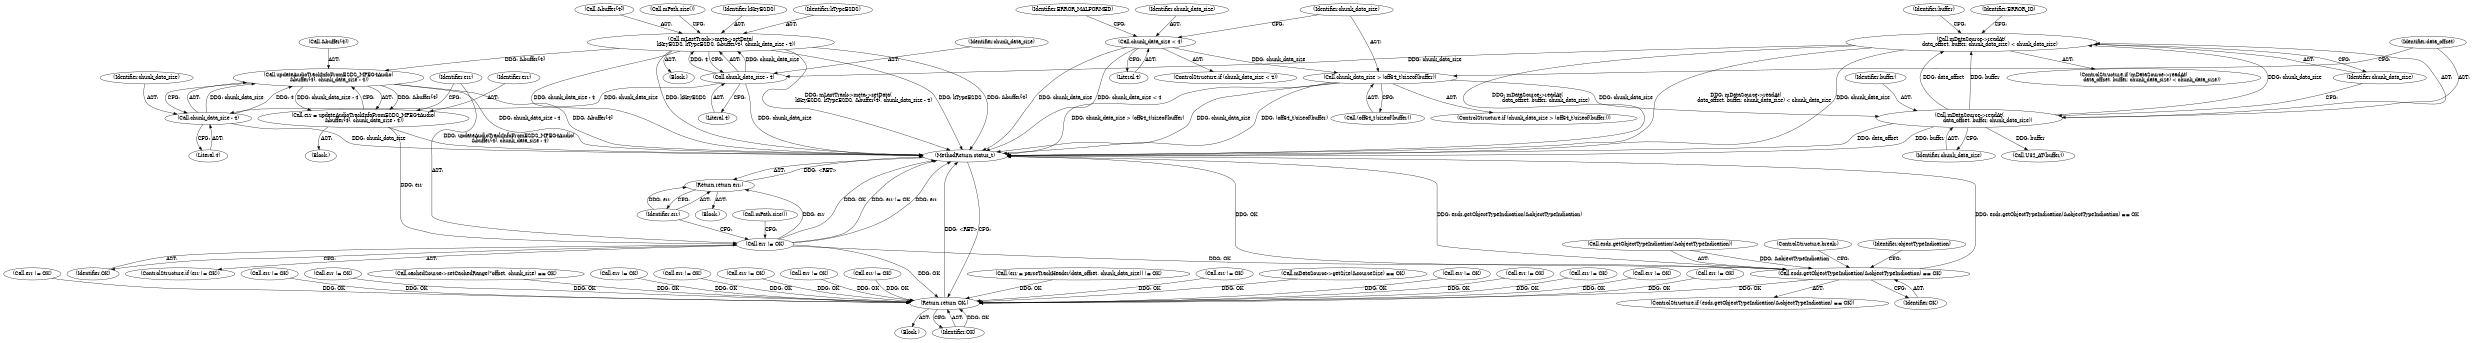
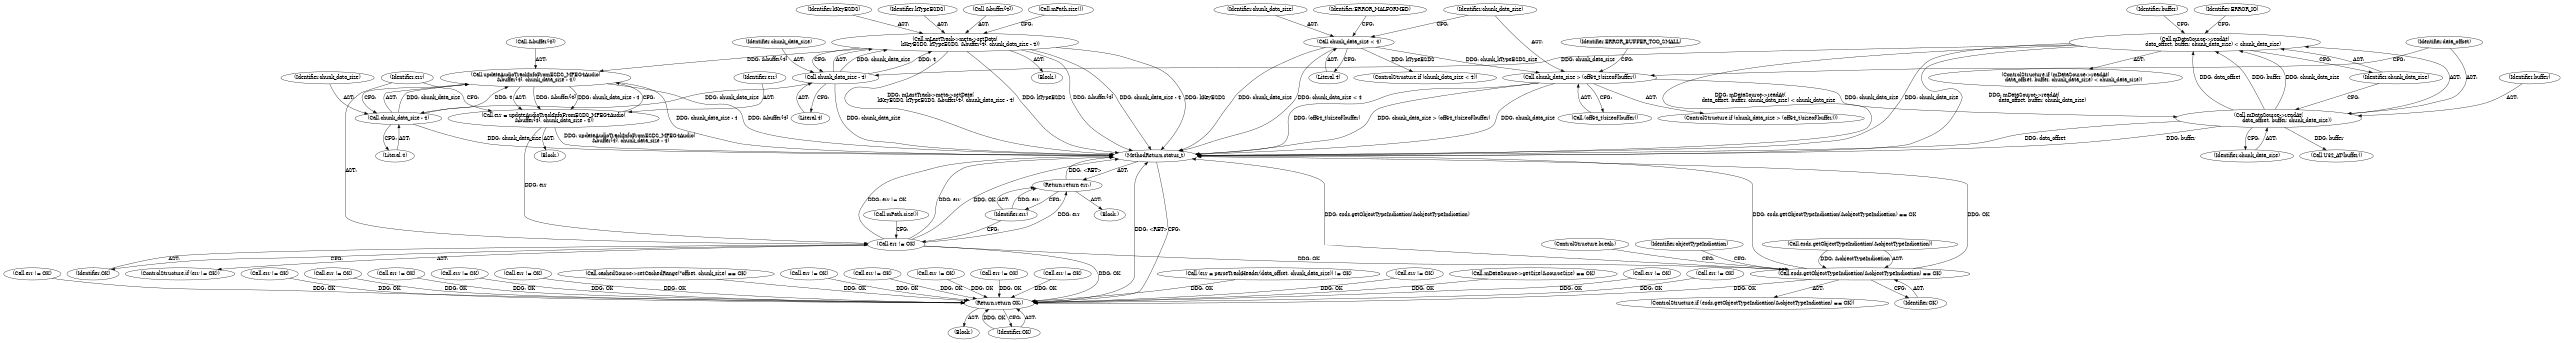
  digraph {
    n1 [label="(Call,updateAudioTrackInfoFromESDS_MPEG4Audio(\n &buffer[4], chunk_data_size - 4))"]
    n2 [label="(Call,chunk_data_size - 4)"]
    n3 [label="(Call,err = updateAudioTrackInfoFromESDS_MPEG4Audio(\n &buffer[4], chunk_data_size - 4))"]
    n4 [label="(MethodReturn,status_t)"]
    n5 [label="(Literal,4)"]
    n6 [label="(Call,err != OK)"]
    n7 [label="(Block,)"]
    n8 [label="(Return,return err;)"]
    n9 [label="(Return,return OK;)"]
    n10 [label="(Call,mLastTrack->meta->setData(\n                    kKeyESDS, kTypeESDS, &buffer[4], chunk_data_size - 4))"]
    n11 [label="(Call,chunk_data_size - 4)"]
    n12 [label="(Block,)"]
    n13 [label="(Literal,4)"]
    n14 [label="(Call,mDataSource->readAt(\n                        data_offset, buffer, chunk_data_size) < chunk_data_size)"]
    n15 [label="(ControlStructure,if (mDataSource->readAt(\n                        data_offset, buffer, chunk_data_size) < chunk_data_size))"]
    n16 [label="(Identifier,chunk_data_size)"]
    n17 [label="(Call,mDataSource->readAt(\n                        data_offset, buffer, chunk_data_size))"]
    n18 [label="(Call,U32_AT(buffer))"]
    n19 [label="(Identifier,chunk_data_size)"]
    n20 [label="(Call,chunk_data_size > (off64_t)sizeof(buffer))"]
    n21 [label="(Call,(off64_t)sizeof(buffer))"]
    n22 [label="(ControlStructure,if (chunk_data_size > (off64_t)sizeof(buffer)))"]
    n23 [label="(Call,chunk_data_size < 4)"]
    n24 [label="(ControlStructure,if (chunk_data_size < 4))"]
    n25 [label="(Literal,4)"]
    n26 [label="(Call,esds.getObjectTypeIndication(&objectTypeIndication) == OK)"]
    n27 [label="(Identifier,OK)"]
    n28 [label="(ControlStructure,if (err != OK))"]
    n29 [label="(Identifier,err)"]
    n30 [label="(Block,)"]
    n31 [label="(ControlStructure,if (esds.getObjectTypeIndication(&objectTypeIndication) == OK))"]
    n32 [label="(Identifier,OK)"]
    n33 [label="(Block,)"]
    n34 [label="(Identifier,OK)"]
    n35 [label="(Call,(err = parseTrackHeader(data_offset, chunk_data_size)) != OK)"]
    n36 [label="(Call,err != OK)"]
    n37 [label="(Call,mDataSource->getSize(&sourceSize) == OK)"]
    n38 [label="(Call,&buffer[4])"]
    n39 [label="(Identifier,buffer)"]
    n40 [label="(Call,err != OK)"]
    n41 [label="(Identifier,chunk_data_size)"]
    n42 [label="(Call,err != OK)"]
    n43 [label="(Identifier,err)"]
    n44 [label="(Call,err != OK)"]
    n45 [label="(Identifier,buffer)"]
    n46 [label="(Identifier,ERROR_MALFORMED)"]
    n47 [label="(Call,err != OK)"]
    n48 [label="(Identifier,kKeyESDS)"]
    n49 [label="(Identifier,chunk_data_size)"]
    n50 [label="(Call,err != OK)"]
    n51 [label="(Identifier,kTypeESDS)"]
    n52 [label="(Identifier,chunk_data_size)"]
    n53 [label="(Identifier,err)"]
    n54 [label="(Call,err != OK)"]
    n55 [label="(Call,&buffer[4])"]
    n56 [label="(ControlStructure,break;)"]
+   n57 [label="(Identifier,ERROR_BUFFER_TOO_SMALL)"]
    n58 [label="(Call,err != OK)"]
    n59 [label="(Call,esds.getObjectTypeIndication(&objectTypeIndication))"]
    n60 [label="(Call,err != OK)"]
    n61 [label="(Call,cachedSource->setCachedRange(*offset, chunk_size) == OK)"]
    n62 [label="(Call,mPath.size())"]
    n63 [label="(Call,err != OK)"]
    n64 [label="(Call,err != OK)"]
    n65 [label="(Call,err != OK)"]
    n66 [label="(Call,err != OK)"]
    n67 [label="(Identifier,chunk_data_size)"]
    n68 [label="(Identifier,ERROR_IO)"]
    n69 [label="(Call,mPath.size())"]
    n70 [label="(Call,err != OK)"]
    n71 [label="(Identifier,objectTypeIndication)"]
    n72 [label="(Identifier,data_offset)"]
    n1 -> n2 [label="CFG: "]
    n1 -> n3 [label="AST: "]
    n1 -> n3 [label="DDG: &buffer[4]"]
    n1 -> n3 [label="DDG: chunk_data_size - 4"]
    n1 -> n4 [label="DDG: chunk_data_size - 4"]
    n1 -> n4 [label="DDG: &buffer[4]"]
    n2 -> n1 [label="AST: "]
    n2 -> n1 [label="DDG: chunk_data_size"]
    n2 -> n1 [label="DDG: 4"]
    n2 -> n4 [label="DDG: chunk_data_size"]
    n2 -> n5 [label="CFG: "]
    n3 -> n1 [label="CFG: "]
    n3 -> n4 [label="DDG: updateAudioTrackInfoFromESDS_MPEG4Audio(\n &buffer[4], chunk_data_size - 4)"]
    n3 -> n6 [label="DDG: err"]
    n3 -> n7 [label="AST: "]
    n4 -> n8 [label="AST: "]
    n4 -> n9 [label="CFG: "]
    n5 -> n2 [label="AST: "]
    n6 -> n4 [label="DDG: err != OK"]
    n6 -> n4 [label="DDG: err"]
    n6 -> n4 [label="DDG: OK"]
    n6 -> n8 [label="DDG: err"]
    n6 -> n9 [label="DDG: OK"]
    n6 -> n26 [label="DDG: OK"]
    n6 -> n27 [label="CFG: "]
    n6 -> n28 [label="AST: "]
    n8 -> n4 [label="DDG: <RET>"]
    n8 -> n29 [label="CFG: "]
    n8 -> n30 [label="AST: "]
    n9 -> n4 [label="DDG: <RET>"]
    n9 -> n33 [label="AST: "]
    n9 -> n34 [label="CFG: "]
    n10 -> n1 [label="DDG: &buffer[4]"]
    n10 -> n4 [label="DDG: kKeyESDS"]
    n10 -> n4 [label="DDG: mLastTrack->meta->setData(\n                    kKeyESDS, kTypeESDS, &buffer[4], chunk_data_size - 4)"]
    n10 -> n4 [label="DDG: kTypeESDS"]
    n10 -> n4 [label="DDG: &buffer[4]"]
    n10 -> n4 [label="DDG: chunk_data_size - 4"]
    n10 -> n11 [label="CFG: "]
    n10 -> n12 [label="AST: "]
    n11 -> n2 [label="DDG: chunk_data_size"]
    n11 -> n4 [label="DDG: chunk_data_size"]
    n11 -> n10 [label="AST: "]
    n11 -> n10 [label="DDG: chunk_data_size"]
    n11 -> n10 [label="DDG: 4"]
    n11 -> n13 [label="CFG: "]
    n13 -> n11 [label="AST: "]
    n14 -> n4 [label="DDG: mDataSource->readAt(\n                        data_offset, buffer, chunk_data_size)"]
    n14 -> n4 [label="DDG: mDataSource->readAt(\n                        data_offset, buffer, chunk_data_size) < chunk_data_size"]
    n14 -> n4 [label="DDG: chunk_data_size"]
    n14 -> n11 [label="DDG: chunk_data_size"]
    n14 -> n15 [label="AST: "]
    n14 -> n16 [label="CFG: "]
    n16 -> n14 [label="AST: "]
    n16 -> n17 [label="CFG: "]
    n17 -> n4 [label="DDG: buffer"]
    n17 -> n4 [label="DDG: data_offset"]
    n17 -> n14 [label="AST: "]
    n17 -> n14 [label="DDG: data_offset"]
    n17 -> n14 [label="DDG: buffer"]
    n17 -> n14 [label="DDG: chunk_data_size"]
    n17 -> n18 [label="DDG: buffer"]
    n17 -> n19 [label="CFG: "]
    n19 -> n17 [label="AST: "]
    n20 -> n4 [label="DDG: chunk_data_size > (off64_t)sizeof(buffer)"]
    n20 -> n4 [label="DDG: chunk_data_size"]
    n20 -> n4 [label="DDG: (off64_t)sizeof(buffer)"]
    n20 -> n17 [label="DDG: chunk_data_size"]
    n20 -> n21 [label="CFG: "]
    n20 -> n22 [label="AST: "]
    n21 -> n20 [label="AST: "]
    n23 -> n4 [label="DDG: chunk_data_size"]
    n23 -> n4 [label="DDG: chunk_data_size < 4"]
-   n23 -> n20 [label="DDG: chunk_data_size"]
-   n23 -> n24 [label="AST: "]
+   n23 -> n20 [label="DDG: chunk_kTypeESDS_size"]
+   n23 -> n24 [label="DDG: kTypeESDS"]
    n23 -> n25 [label="CFG: "]
    n25 -> n23 [label="AST: "]
    n26 -> n4 [label="DDG: esds.getObjectTypeIndication(&objectTypeIndication) == OK"]
    n26 -> n4 [label="DDG: OK"]
    n26 -> n4 [label="DDG: esds.getObjectTypeIndication(&objectTypeIndication)"]
    n26 -> n9 [label="DDG: OK"]
    n26 -> n31 [label="AST: "]
    n26 -> n32 [label="CFG: "]
    n27 -> n6 [label="AST: "]
    n29 -> n6 [label="CFG: "]
    n29 -> n8 [label="AST: "]
    n29 -> n8 [label="DDG: err"]
    n32 -> n26 [label="AST: "]
    n34 -> n9 [label="AST: "]
    n34 -> n9 [label="DDG: OK"]
    n35 -> n9 [label="DDG: OK"]
    n36 -> n9 [label="DDG: OK"]
    n37 -> n9 [label="DDG: OK"]
    n38 -> n1 [label="AST: "]
    n39 -> n14 [label="CFG: "]
    n40 -> n9 [label="DDG: OK"]
    n41 -> n20 [label="AST: "]
    n41 -> n23 [label="CFG: "]
    n42 -> n9 [label="DDG: OK"]
    n43 -> n3 [label="CFG: "]
    n43 -> n6 [label="AST: "]
    n44 -> n9 [label="DDG: OK"]
    n45 -> n17 [label="AST: "]
    n46 -> n23 [label="CFG: "]
    n47 -> n9 [label="DDG: OK"]
    n48 -> n10 [label="AST: "]
    n49 -> n2 [label="AST: "]
    n50 -> n9 [label="DDG: OK"]
    n51 -> n10 [label="AST: "]
    n52 -> n23 [label="AST: "]
    n53 -> n3 [label="AST: "]
    n54 -> n9 [label="DDG: OK"]
    n55 -> n10 [label="AST: "]
    n56 -> n26 [label="CFG: "]
+   n57 -> n20 [label="CFG: "]
    n58 -> n9 [label="DDG: OK"]
    n59 -> n26 [label="AST: "]
    n59 -> n26 [label="DDG: &objectTypeIndication"]
    n60 -> n9 [label="DDG: OK"]
    n61 -> n9 [label="DDG: OK"]
    n62 -> n10 [label="CFG: "]
    n63 -> n9 [label="DDG: OK"]
    n64 -> n9 [label="DDG: OK"]
    n65 -> n9 [label="DDG: OK"]
    n66 -> n9 [label="DDG: OK"]
    n67 -> n11 [label="AST: "]
    n68 -> n14 [label="CFG: "]
    n69 -> n6 [label="CFG: "]
    n70 -> n9 [label="DDG: OK"]
    n71 -> n26 [label="CFG: "]
    n72 -> n17 [label="AST: "]
    n72 -> n20 [label="CFG: "]
  }
